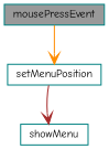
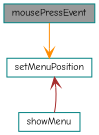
  digraph {
    fontname="Comic Neue"
    rankdir=TB
    node [color=teal fillcolor=white fontname="Comic Neue" fontsize=10 shape=box style=filled]
    edge [arrowhead=vee fontname="Comic Neue" fontsize=10 labelfontname=Helvetica labelfontsize=10 style=solid]
    n1 [fillcolor=grey60 fontcolor=black height=0.2 label=mousePressEvent width=0.4]
    n2 [height=0.2 label=setMenuPosition width=0.4]
    n3 [height=0.2 label=showMenu width=0.4]
    n1 -> n2 [color=darkorange]
-   n2 -> n3 [color=brown]
+   n3 -> n2 [color=brown]
  }
